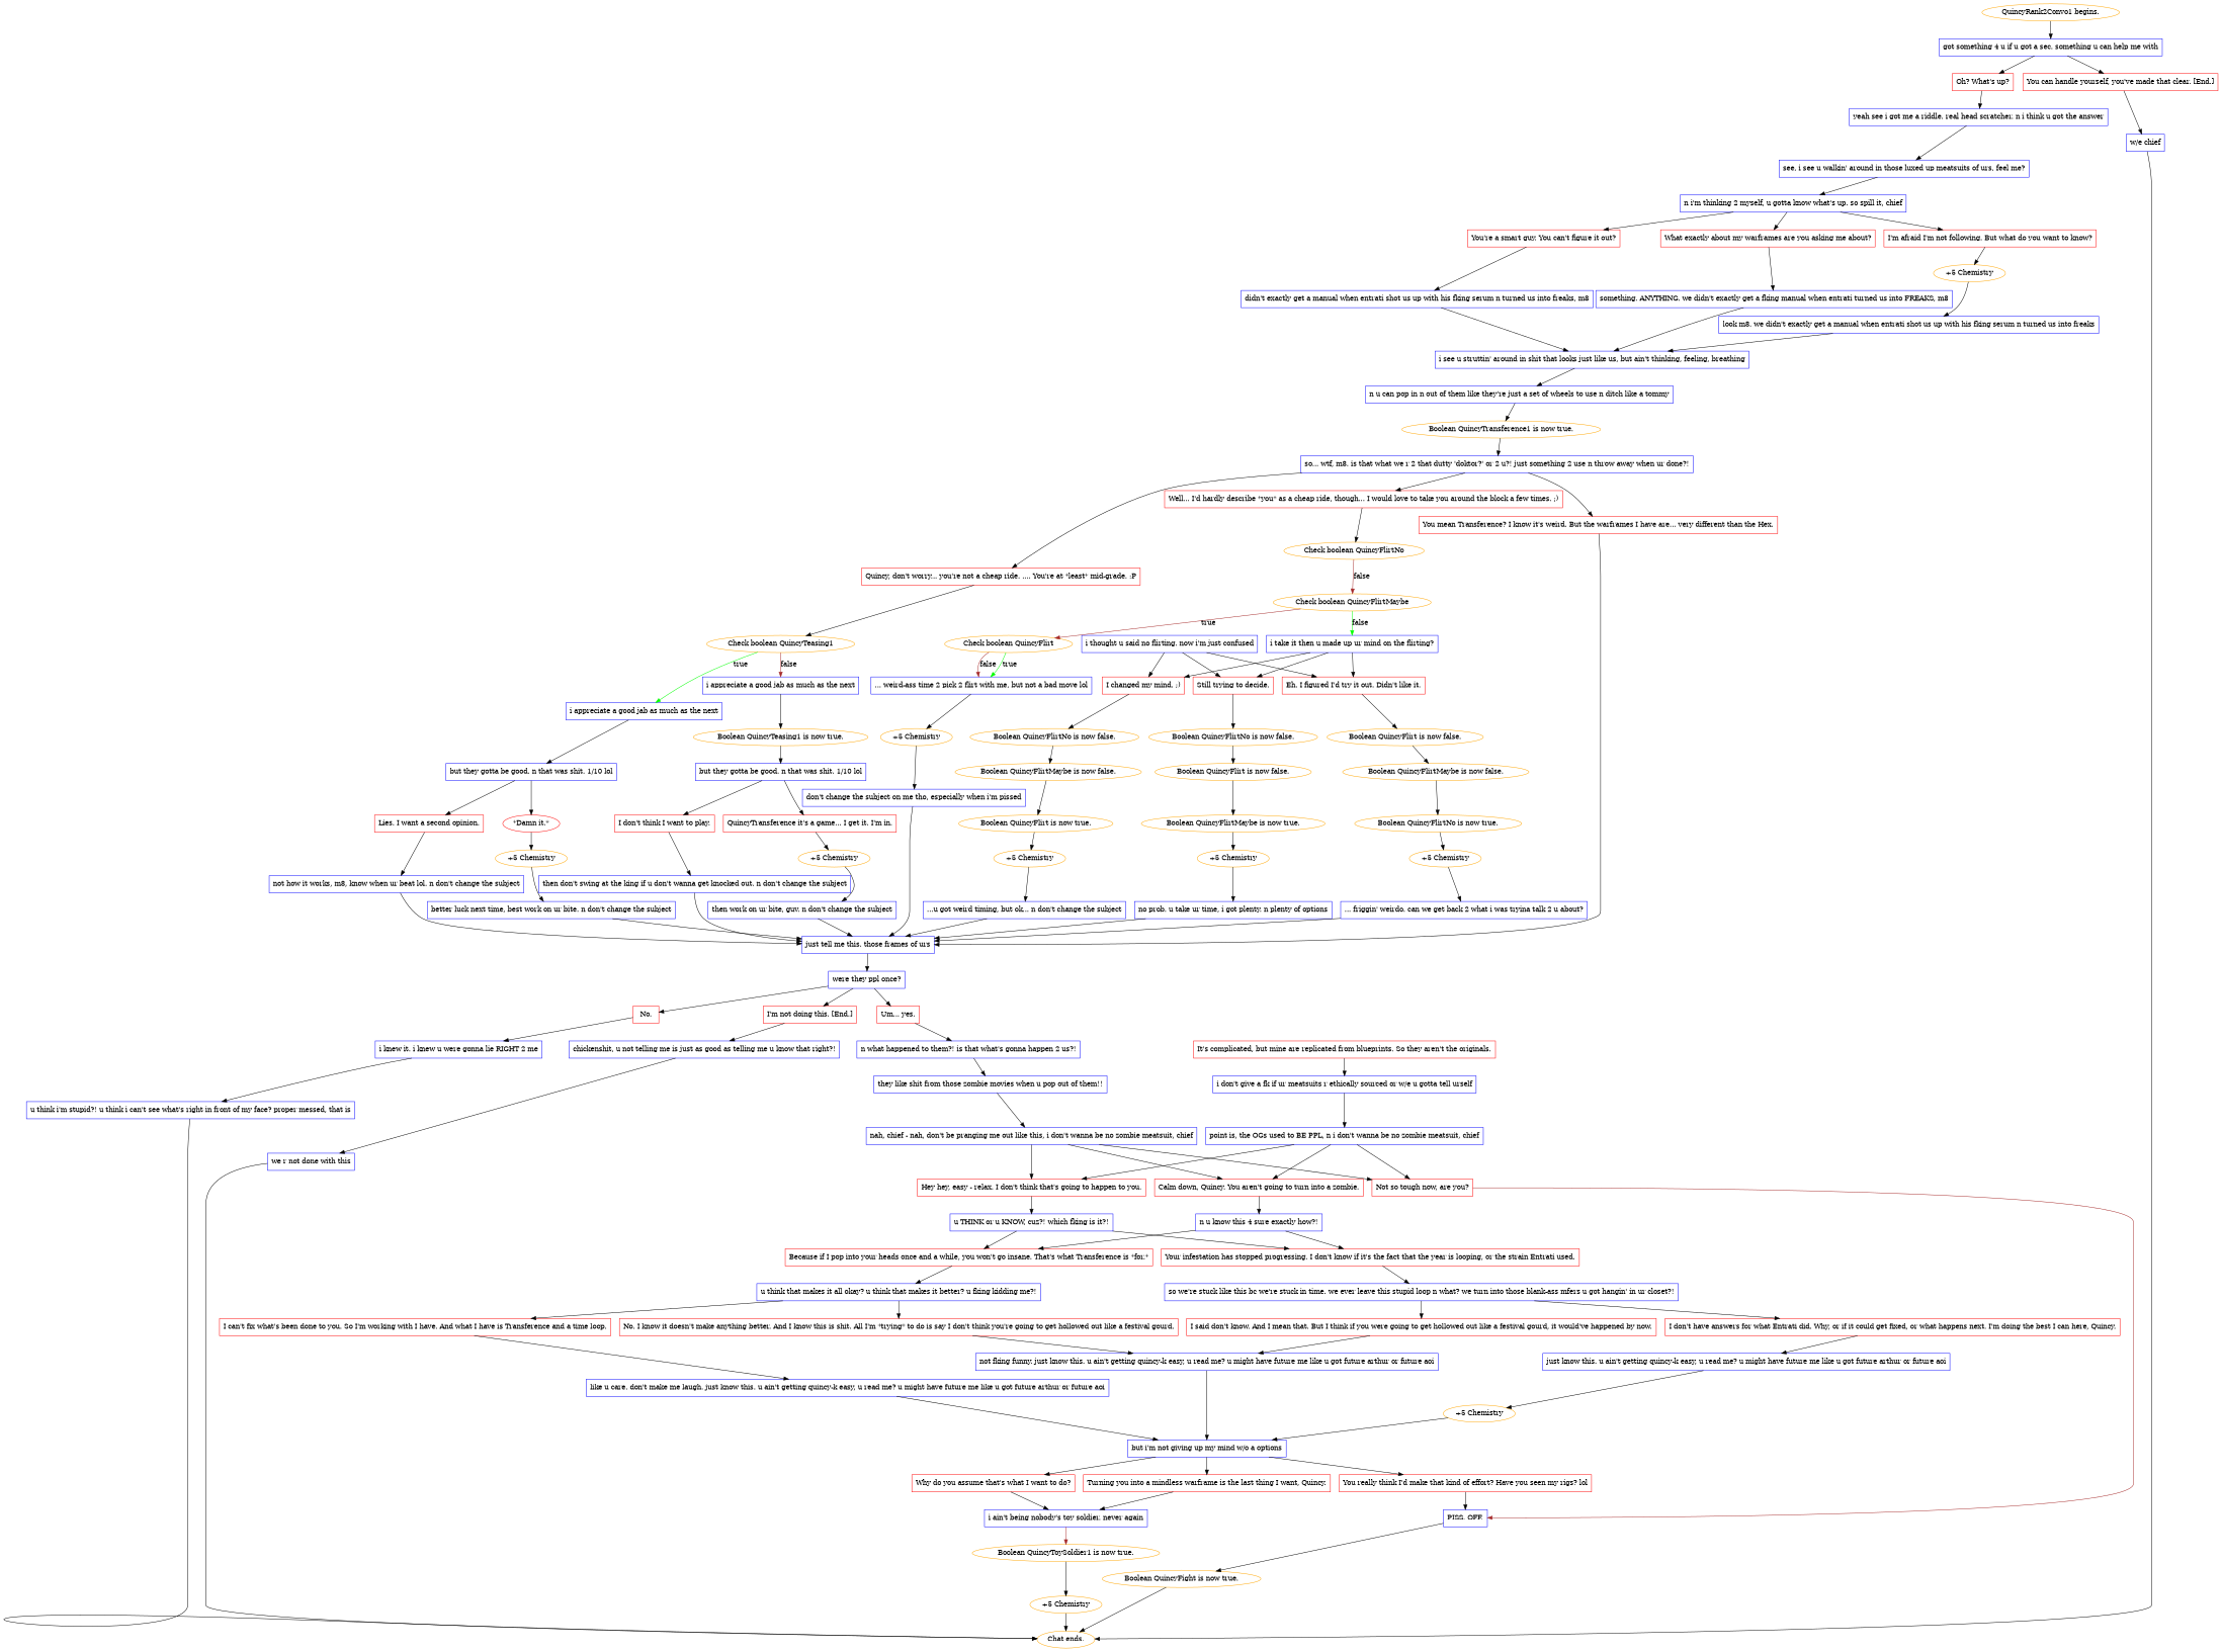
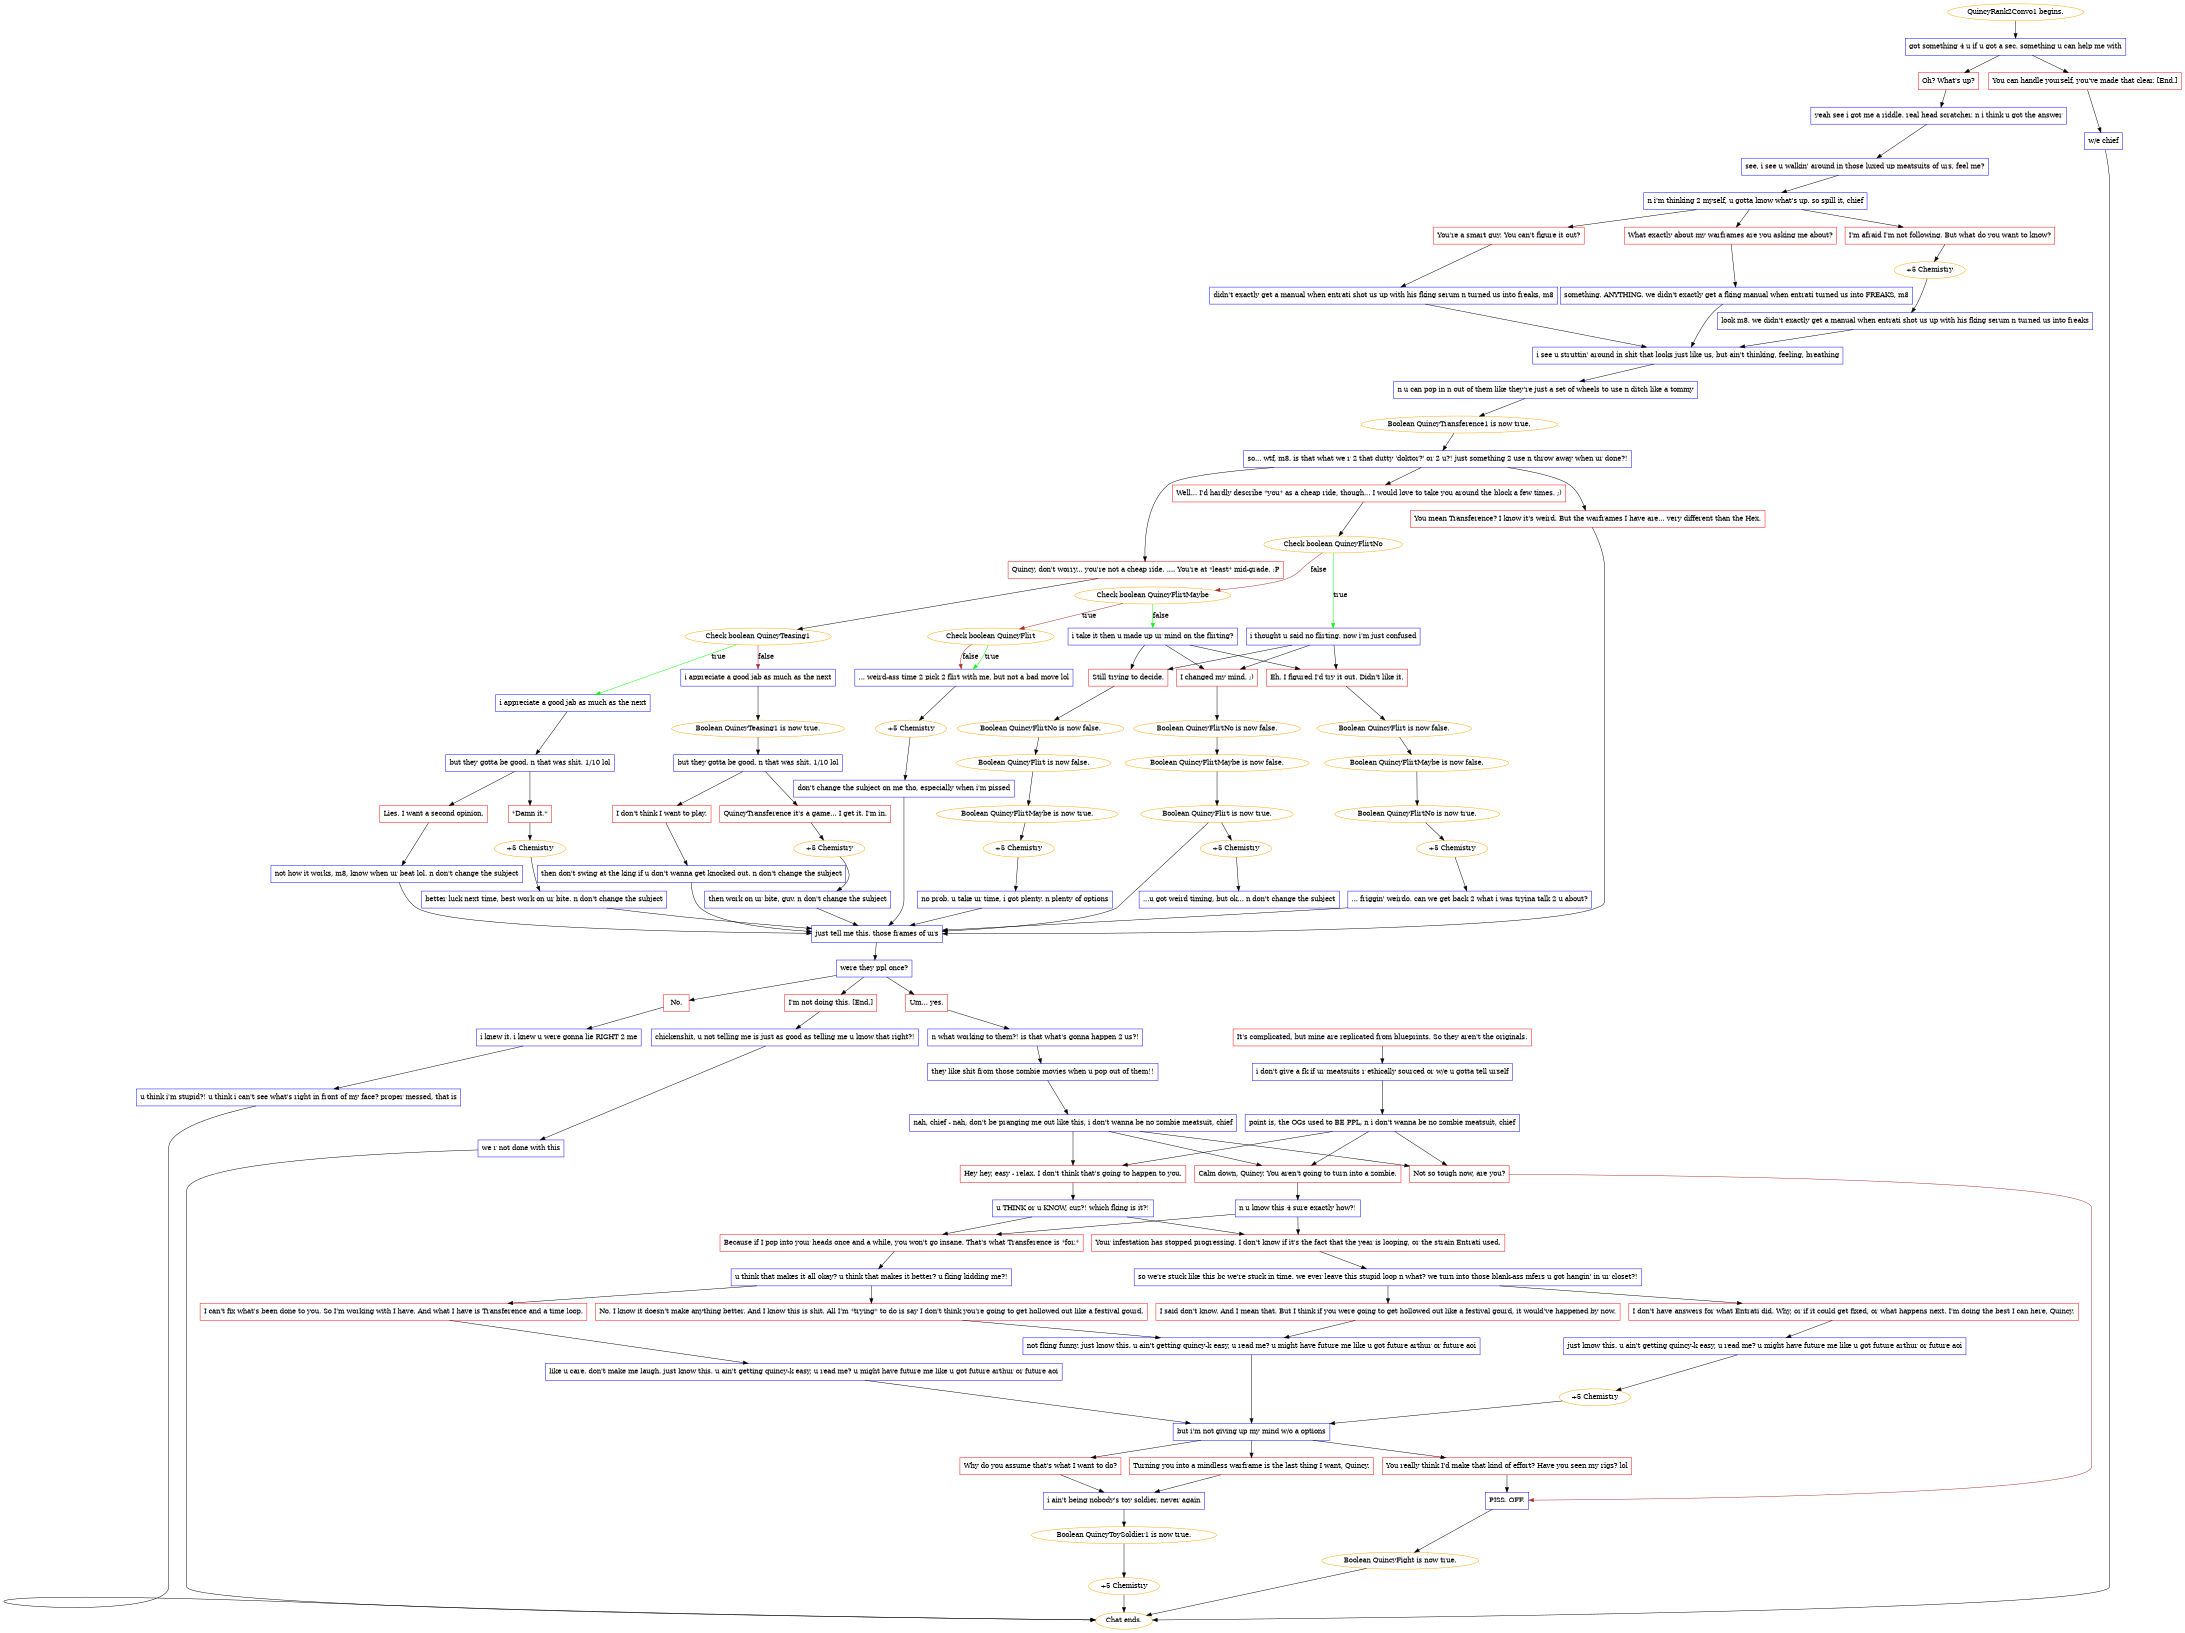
  digraph {
    node [color=blue shape=box]
    "QuincyRank2Convo1 begins." [color=orange shape=""]
    n2 [label="got something 4 u if u got a sec. something u can help me with"]
    n3 [color=red label="Oh? What's up?"]
    n4 [color=red label="You can handle yourself, you've made that clear. [End.]"]
    n5 [label="yeah see i got me a riddle. real head scratcher. n i think u got the answer"]
    n6 [label="w/e chief"]
    n7 [label="see, i see u walkin' around in those luxed up meatsuits of urs, feel me?"]
    "Chat ends." [color=orange shape=""]
    n9 [label="n i'm thinking 2 myself, u gotta know what's up. so spill it, chief"]
    n10 [color=red label="What exactly about my warframes are you asking me about?"]
    n11 [color=red label="I'm afraid I'm not following. But what do you want to know?"]
    n12 [color=red label="You're a smart guy. You can't figure it out?"]
    n13 [label="something. ANYTHING. we didn't exactly get a fking manual when entrati turned us into FREAKS, m8"]
    n14 [color=orange label="+5 Chemistry" shape=""]
    n15 [label="didn't exactly get a manual when entrati shot us up with his fking serum n turned us into freaks, m8"]
    n16 [label="i see u struttin' around in shit that looks just like us, but ain't thinking, feeling, breathing"]
    n17 [label="look m8. we didn't exactly get a manual when entrati shot us up with his fking serum n turned us into freaks"]
    n18 [label="n u can pop in n out of them like they're just a set of wheels to use n ditch like a tommy"]
    n19 [color=orange label="Boolean QuincyTransference1 is now true." shape=""]
    n20 [label="so... wtf, m8. is that what we r 2 that dutty 'doktor?' or 2 u?! just something 2 use n throw away when ur done?!"]
    n21 [color=red label="You mean Transference? I know it's weird. But the warframes I have are... very different than the Hex."]
    n22 [color=red label="Quincy, don't worry... you're not a cheap ride. .... You're at *least* mid-grade. :P"]
    n23 [color=red label="Well... I'd hardly describe *you* as a cheap ride, though... I would love to take you around the block a few times. ;)"]
    n24 [label="just tell me this. those frames of urs"]
    n25 [color=orange label="Check boolean QuincyTeasing1" shape=""]
    n26 [color=orange label="Check boolean QuincyFlirtNo" shape=""]
    n27 [label="were they ppl once?"]
    n28 [label="i appreciate a good jab as much as the next"]
    n29 [label="i appreciate a good jab as much as the next"]
    n30 [label="i thought u said no flirting. now i'm just confused"]
    n31 [color=orange label="Check boolean QuincyFlirtMaybe" shape=""]
    n32 [color=red label="Um... yes."]
    n33 [color=red label="No."]
    n34 [color=red label="I'm not doing this. [End.]"]
    n35 [label="but they gotta be good. n that was shit. 1/10 lol"]
    n36 [color=orange label="Boolean QuincyTeasing1 is now true." shape=""]
    n37 [color=red label="I changed my mind. ;)"]
    n38 [color=red label="Eh. I figured I'd try it out. Didn't like it."]
    n39 [color=red label="Still trying to decide."]
    n40 [label="i take it then u made up ur mind on the flirting?"]
    n41 [color=orange label="Check boolean QuincyFlirt" shape=""]
-   n42 [label="n what happened to them?! is that what's gonna happen 2 us?!"]
+   n42 [label="n what working to them?! is that what's gonna happen 2 us?!"]
    n43 [label="i knew it. i knew u were gonna lie RIGHT 2 me"]
    n44 [label="chickenshit, u not telling me is just as good as telling me u know that right?!"]
-   n45 [color=red label="*Damn it.*" shape=ellipse]
+   n45 [color=red label="*Damn it.*"]
    n46 [color=red label="Lies. I want a second opinion."]
    n47 [label="but they gotta be good. n that was shit. 1/10 lol"]
    n48 [color=orange label="Boolean QuincyFlirtNo is now false." shape=""]
    n49 [color=orange label="Boolean QuincyFlirt is now false." shape=""]
    n50 [color=orange label="Boolean QuincyFlirtNo is now false." shape=""]
    n51 [label="... weird-ass time 2 pick 2 flirt with me, but not a bad move lol"]
    n52 [label="they like shit from those zombie movies when u pop out of them!!"]
    n53 [color=red label="It's complicated, but mine are replicated from blueprints. So they aren't the originals."]
    n54 [label="i don't give a fk if ur meatsuits r ethically sourced or w/e u gotta tell urself"]
    n55 [label="u think i'm stupid?! u think i can't see what's right in front of my face? proper messed, that is"]
    n56 [label="we r not done with this"]
    n57 [color=orange label="+5 Chemistry" shape=""]
    n58 [label="not how it works, m8, know when ur beat lol. n don't change the subject"]
    n59 [color=red label="I don't think I want to play."]
    n60 [color=red label="QuincyTransference it's a game... I get it. I'm in."]
    n61 [color=orange label="Boolean QuincyFlirtMaybe is now false." shape=""]
    n62 [color=orange label="Boolean QuincyFlirtMaybe is now false." shape=""]
    n63 [color=orange label="Boolean QuincyFlirt is now false." shape=""]
    n64 [color=orange label="+5 Chemistry" shape=""]
    n65 [label="nah, chief - nah, don't be pranging me out like this, i don't wanna be no zombie meatsuit, chief"]
    n66 [label="point is, the OGs used to BE PPL, n i don't wanna be no zombie meatsuit, chief"]
    n67 [label="better luck next time, best work on ur bite. n don't change the subject"]
    n68 [label="then don't swing at the king if u don't wanna get knocked out. n don't change the subject"]
    n69 [color=orange label="+5 Chemistry" shape=""]
    n70 [color=orange label="Boolean QuincyFlirt is now true." shape=""]
    n71 [color=orange label="Boolean QuincyFlirtNo is now true." shape=""]
    n72 [color=orange label="Boolean QuincyFlirtMaybe is now true." shape=""]
    n73 [label="don't change the subject on me tho, especially when i'm pissed"]
    n74 [color=red label="Hey hey, easy - relax. I don't think that's going to happen to you."]
    n75 [color=red label="Calm down, Quincy. You aren't going to turn into a zombie."]
    n76 [color=red label="Not so tough now, are you?"]
    n77 [label="then work on ur bite, guv. n don't change the subject"]
    n78 [color=orange label="+5 Chemistry" shape=""]
    n79 [color=orange label="+5 Chemistry" shape=""]
    n80 [color=orange label="+5 Chemistry" shape=""]
    n81 [label="u THINK or u KNOW, cuz?! which fking is it?!"]
    n82 [label="n u know this 4 sure exactly how?!"]
    n83 [label="PISS. OFF."]
    n84 [label="...u got weird timing, but ok... n don't change the subject"]
    n85 [label="... friggin' weirdo. can we get back 2 what i was tryina talk 2 u about?"]
    n86 [label="no prob. u take ur time, i got plenty. n plenty of options"]
    n87 [color=red label="Because if I pop into your heads once and a while, you won't go insane. That's what Transference is *for.*"]
    n88 [color=red label="Your infestation has stopped progressing. I don't know if it's the fact that the year is looping, or the strain Entrati used."]
    n89 [color=orange label="Boolean QuincyFight is now true." shape=""]
    n90 [label="u think that makes it all okay? u think that makes it better? u fking kidding me?!"]
    n91 [label="so we're stuck like this bc we're stuck in time. we ever leave this stupid loop n what? we turn into those blank-ass mfers u got hangin' in ur closet?!"]
    n92 [color=red label="No. I know it doesn't make anything better. And I know this is shit. All I'm *trying* to do is say I don't think you're going to get hollowed out like a festival gourd."]
    n93 [color=red label="I can't fix what's been done to you. So I'm working with I have. And what I have is Transference and a time loop."]
    n94 [color=red label="I don't have answers for what Entrati did. Why, or if it could get fixed, or what happens next. I'm doing the best I can here, Quincy."]
    n95 [color=red label="I said don't know. And I mean that. But I think if you were going to get hollowed out like a festival gourd, it would've happened by now."]
    n96 [label="not fking funny. just know this. u ain't getting quincy-k easy, u read me? u might have future me like u got future arthur or future aoi"]
    n97 [label="like u care. don't make me laugh. just know this. u ain't getting quincy-k easy, u read me? u might have future me like u got future arthur or future aoi"]
    n98 [label="just know this. u ain't getting quincy-k easy, u read me? u might have future me like u got future arthur or future aoi"]
    n99 [label="but i'm not giving up my mind w/o a options"]
    n100 [color=orange label="+5 Chemistry" shape=""]
    n101 [color=red label="Turning you into a mindless warframe is the last thing I want, Quincy."]
    n102 [color=red label="Why do you assume that's what I want to do?"]
    n103 [color=red label="You really think I'd make that kind of effort? Have you seen my rigs? lol"]
    n104 [label="i ain't being nobody's toy soldier. never again"]
    n105 [color=orange label="Boolean QuincyToySoldier1 is now true." shape=""]
    n106 [color=orange label="+5 Chemistry" shape=""]
    "QuincyRank2Convo1 begins." -> n2
    n2 -> n3
    n2 -> n4
    n3 -> n5
    n4 -> n6
    n5 -> n7
    n6 -> "Chat ends."
    n7 -> n9
    n9 -> n10
    n9 -> n11
    n9 -> n12
    n10 -> n13
    n11 -> n14
    n12 -> n15
    n13 -> n16
    n14 -> n17
    n15 -> n16
    n16 -> n18
    n17 -> n16
    n18 -> n19
    n19 -> n20
    n20 -> n21
    n20 -> n22
    n20 -> n23
    n21 -> n24
    n22 -> n25
    n23 -> n26
    n24 -> n27
    n25 -> n28 [color=green label=true]
    n25 -> n29 [color=brown label=false]
+   n26 -> n30 [color=green label=true]
    n26 -> n31 [color=brown label=false]
    n27 -> n32
    n27 -> n33
    n27 -> n34
    n28 -> n35
    n29 -> n36
    n30 -> n37
    n30 -> n38
    n30 -> n39
    n31 -> n40 [color=green label=false]
    n31 -> n41 [color=brown label=true]
    n32 -> n42
    n33 -> n43
    n34 -> n44
    n35 -> n45
    n35 -> n46
    n36 -> n47
    n37 -> n48
    n38 -> n49
    n39 -> n50
    n40 -> n37
    n40 -> n38
    n40 -> n39
    n41 -> n51 [color=green label=true]
    n41 -> n51 [color=brown label=false]
    n42 -> n52
    n43 -> n55
    n44 -> n56
    n45 -> n57
    n46 -> n58
    n47 -> n59
    n47 -> n60
    n48 -> n61
    n49 -> n62
    n50 -> n63
    n51 -> n64
    n52 -> n65
    n53 -> n54
    n54 -> n66
    n55 -> "Chat ends."
    n56 -> "Chat ends."
    n57 -> n67
    n58 -> n24
    n59 -> n68
    n60 -> n69
    n61 -> n70
    n62 -> n71
    n63 -> n72
    n64 -> n73
    n65 -> n74
    n65 -> n75
    n65 -> n76
    n66 -> n74
    n66 -> n75
    n66 -> n76
    n67 -> n24
    n68 -> n24
    n69 -> n77
    n70 -> n78
    n71 -> n79
    n72 -> n80
    n73 -> n24
    n74 -> n81
    n75 -> n82
    n76 -> n83 [color=brown]
    n77 -> n24
    n78 -> n84
    n79 -> n85
    n80 -> n86
    n81 -> n87
    n81 -> n88
    n82 -> n87
    n82 -> n88
    n83 -> n89
-   n84 -> n24
+   n70 -> n24
    n85 -> n24
    n86 -> n24
    n87 -> n90
    n88 -> n91
    n89 -> "Chat ends."
    n90 -> n92
    n90 -> n93
    n91 -> n94
    n91 -> n95
    n92 -> n96
    n93 -> n97
    n94 -> n98
    n95 -> n96
    n96 -> n99
    n97 -> n99
    n98 -> n100
    n99 -> n101
    n99 -> n102
    n99 -> n103
    n100 -> n99
    n101 -> n104
    n102 -> n104
    n103 -> n83
-   n104 -> n105 [color=brown]
+   n104 -> n105
    n105 -> n106
    n106 -> "Chat ends."
  }
